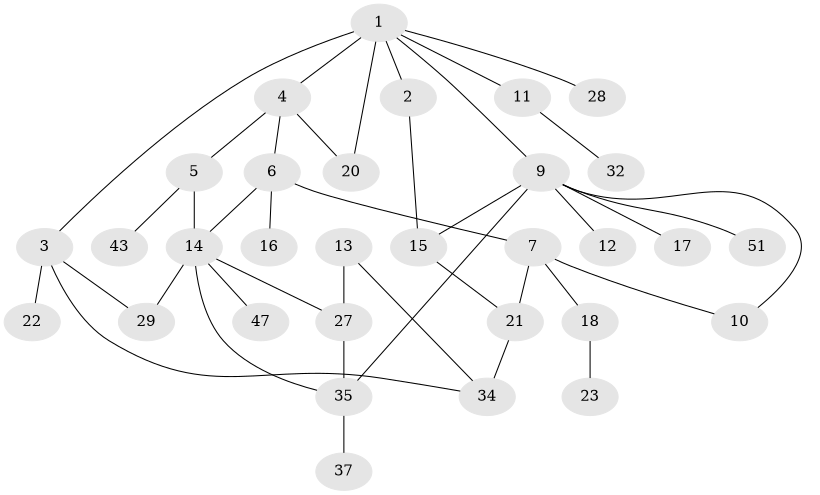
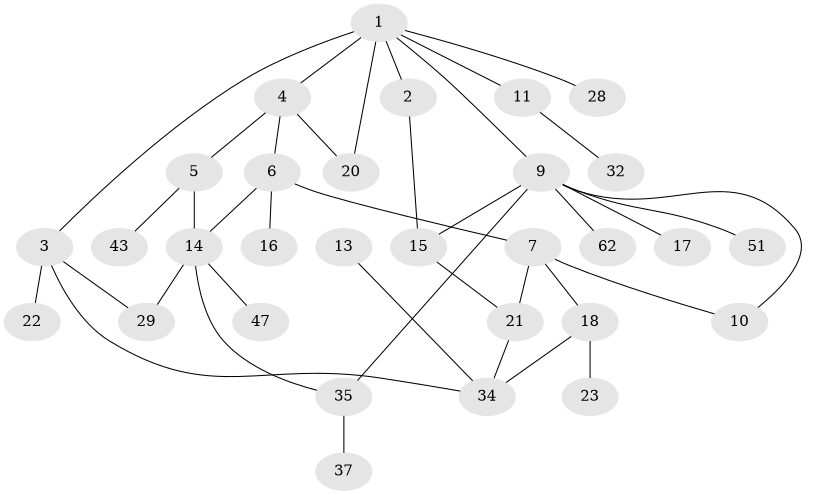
  graph {
    node [color=gray90 style=filled]
    1 [super="+28"]
    2
    3 [super="+48"]
    4 [super="+44"]
    9 [super="+19"]
    11
    20
    n8 [label=28 super="+42"]
    15 [super="+49"]
    22
    29 [super="+41"]
    34 [super="+40"]
    5 [super="+38"]
    6 [super="+26"]
    10 [super="+35"]
-   12
+   12 [label=62]
    17 [super="+50"]
    n18 [label=35]
    51
    32 [super="+46"]
    21 [super="+33"]
    14 [super="+25"]
    43
    7 [super="+8"]
    16 [super="+36"]
-   27 [super="+31"]
    47
    18 [super="+39"]
    23
    37
    13 [super="+45"]
    1 -- 2
    1 -- 3
    1 -- 4
    1 -- 9
    1 -- 11
    1 -- 20 [weight=2]
    1 -- n8
    2 -- 15
    3 -- 22
    3 -- 29
    3 -- 34
    4 -- 20
    4 -- 5
    4 -- 6
    9 -- 15
    9 -- 10
    9 -- 12
    9 -- 17
    9 -- n18
    9 -- 51
    11 -- 32
    15 -- 21
    5 -- 14
    5 -- 43
    6 -- 14
    6 -- 7
    6 -- 16
    n18 -- 37
    21 -- 34
    14 -- 29
    14 -- n18
-   14 -- 27
    14 -- 47
    7 -- 10
    7 -- 21
    7 -- 18
-   27 -- n18
+   18 -- 34
    18 -- 23
    13 -- 34
-   13 -- 27 [weight=2]
  }
